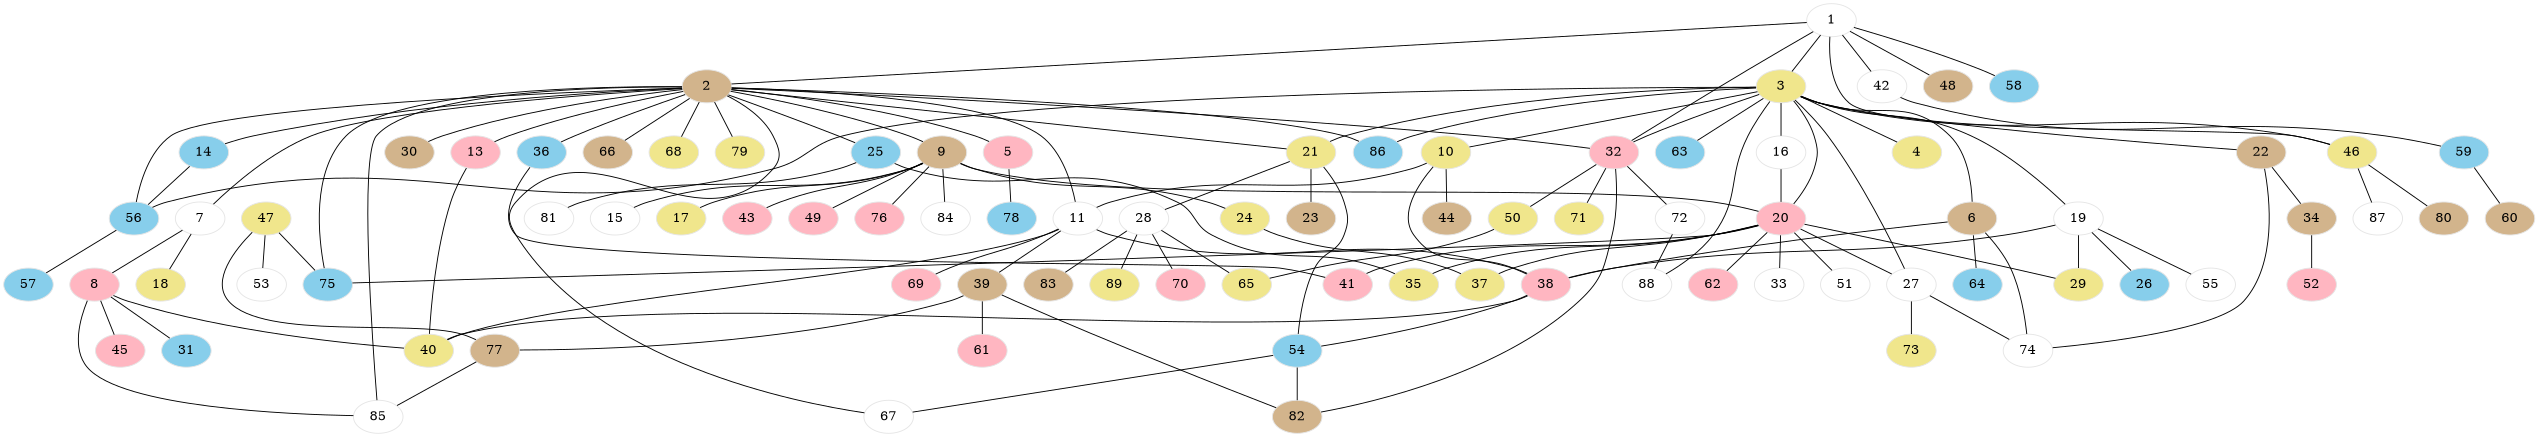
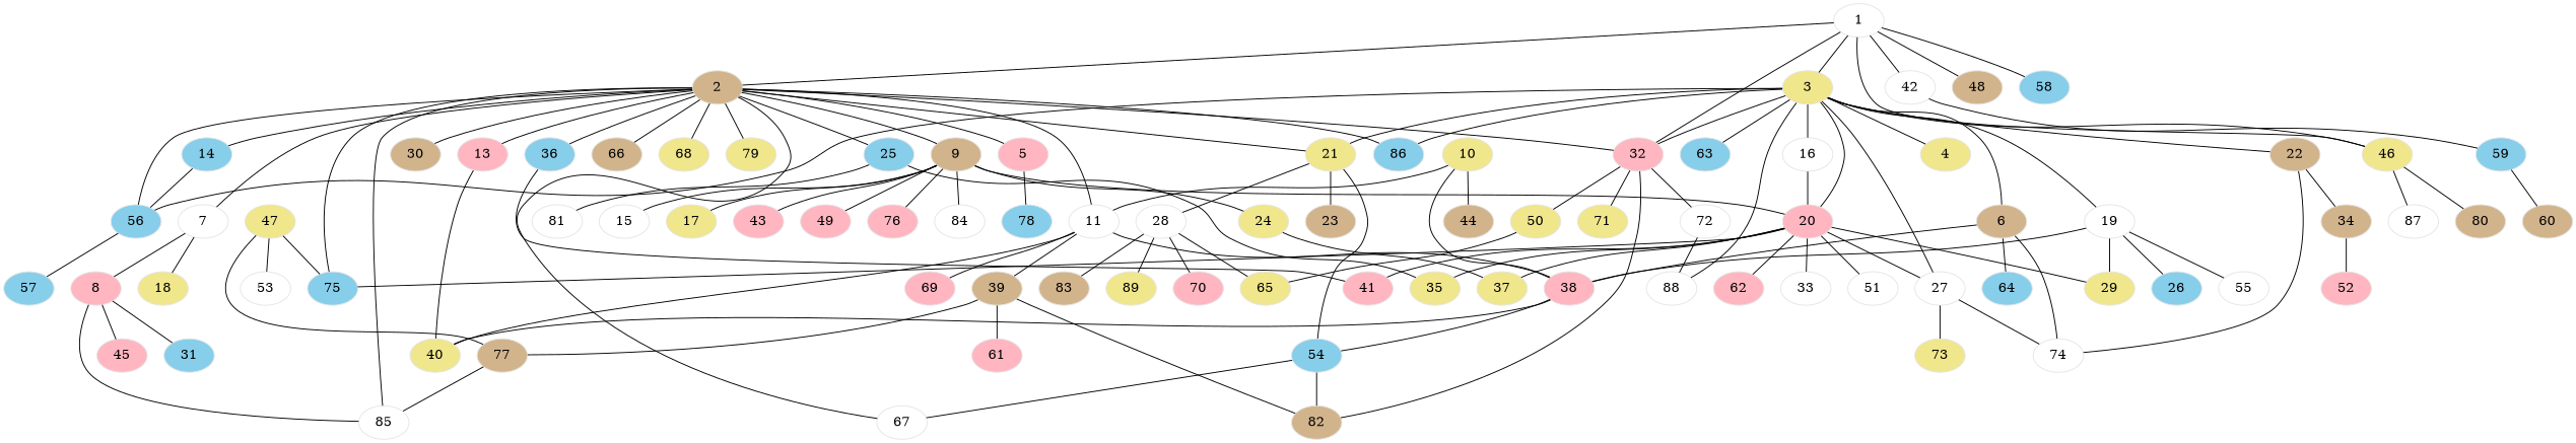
  graph {
    node [color=gray90 fillcolor=white style=filled]
    2 [fillcolor=tan]
    1
    3 [fillcolor=khaki]
    32 [fillcolor=lightpink]
    42
    46 [fillcolor=khaki]
    48 [fillcolor=tan]
    58 [fillcolor=skyblue]
    5 [fillcolor=lightpink]
    7
    9 [fillcolor=tan]
    11
    13 [fillcolor=lightpink]
    14 [fillcolor=skyblue]
    21 [fillcolor=khaki]
    25 [fillcolor=skyblue]
    30 [fillcolor=tan]
    36 [fillcolor=skyblue]
    56 [fillcolor=skyblue]
    66 [fillcolor=tan]
    67
    68 [fillcolor=khaki]
    75 [fillcolor=skyblue]
    79 [fillcolor=khaki]
    85
    86 [fillcolor=skyblue]
    4 [fillcolor=khaki]
    6 [fillcolor=tan]
    10 [fillcolor=khaki]
    16
    19
    20 [fillcolor=lightpink]
    22 [fillcolor=tan]
    27
    63 [fillcolor=skyblue]
    88
    50 [fillcolor=khaki]
    71 [fillcolor=khaki]
    72
    82 [fillcolor=tan]
    59 [fillcolor=skyblue]
    80 [fillcolor=tan]
    87
    78 [fillcolor=skyblue]
    8 [fillcolor=lightpink]
    18 [fillcolor=khaki]
    15
    17 [fillcolor=khaki]
    24 [fillcolor=khaki]
    43 [fillcolor=lightpink]
    49 [fillcolor=lightpink]
    76 [fillcolor=lightpink]
    84
    38 [fillcolor=lightpink]
    40 [fillcolor=khaki]
    39 [fillcolor=tan]
    69 [fillcolor=lightpink]
    23 [fillcolor=tan]
    28
    54 [fillcolor=skyblue]
    35 [fillcolor=khaki]
    81
    41 [fillcolor=lightpink]
    57 [fillcolor=skyblue]
    64 [fillcolor=skyblue]
    74
    44 [fillcolor=tan]
    26 [fillcolor=skyblue]
    29 [fillcolor=khaki]
    55
    33
    37 [fillcolor=khaki]
    51
    62 [fillcolor=lightpink]
    34 [fillcolor=tan]
    73 [fillcolor=khaki]
    47 [fillcolor=khaki]
    77 [fillcolor=tan]
    53
    31 [fillcolor=skyblue]
    45 [fillcolor=lightpink]
    61 [fillcolor=lightpink]
    65 [fillcolor=khaki]
    70 [fillcolor=lightpink]
    83 [fillcolor=tan]
    89 [fillcolor=khaki]
    52 [fillcolor=lightpink]
    60 [fillcolor=tan]
    2 -- 32
    2 -- 5
    2 -- 7
    2 -- 9
    2 -- 11
    2 -- 13
    2 -- 14
    2 -- 21
    2 -- 25
    2 -- 30
    2 -- 36
    2 -- 56
    2 -- 66
    2 -- 67
    2 -- 68
    2 -- 75
    2 -- 79
    2 -- 85
    2 -- 86
    1 -- 2
    1 -- 3
    1 -- 32
    1 -- 42
    1 -- 46
    1 -- 48
    1 -- 58
    3 -- 32
    3 -- 46
    3 -- 21
    3 -- 56
    3 -- 86
    3 -- 4
    3 -- 6
-   3 -- 10
    3 -- 16
    3 -- 19
    3 -- 20
    3 -- 22
    3 -- 27
    3 -- 63
    3 -- 88
    32 -- 50
    32 -- 71
    32 -- 72
    32 -- 82
    42 -- 59
    46 -- 80
    46 -- 87
    5 -- 78
    7 -- 8
    7 -- 18
    9 -- 20
    9 -- 15
    9 -- 17
    9 -- 24
    9 -- 43
    9 -- 49
    9 -- 76
    9 -- 84
    11 -- 38
    11 -- 40
    11 -- 39
    11 -- 69
    13 -- 40
    14 -- 56
    21 -- 23
    21 -- 28
    21 -- 54
    25 -- 35
    25 -- 81
    36 -- 41
    56 -- 57
    6 -- 38
    6 -- 64
    6 -- 74
    10 -- 11
    10 -- 38
    10 -- 44
    16 -- 20
    19 -- 38
    19 -- 26
    19 -- 29
    19 -- 55
    20 -- 75
    20 -- 27
    20 -- 35
    20 -- 41
    20 -- 29
    20 -- 33
    20 -- 37
    20 -- 51
    20 -- 62
    22 -- 74
    22 -- 34
    27 -- 74
    27 -- 73
    50 -- 65
    72 -- 88
    59 -- 60
    8 -- 85
-   8 -- 40
    8 -- 31
    8 -- 45
    24 -- 37
    38 -- 40
    38 -- 54
    39 -- 82
    39 -- 77
    39 -- 61
    28 -- 65
    28 -- 70
    28 -- 83
    28 -- 89
    54 -- 67
    54 -- 82
    34 -- 52
    47 -- 75
    47 -- 77
    47 -- 53
    77 -- 85
  }
